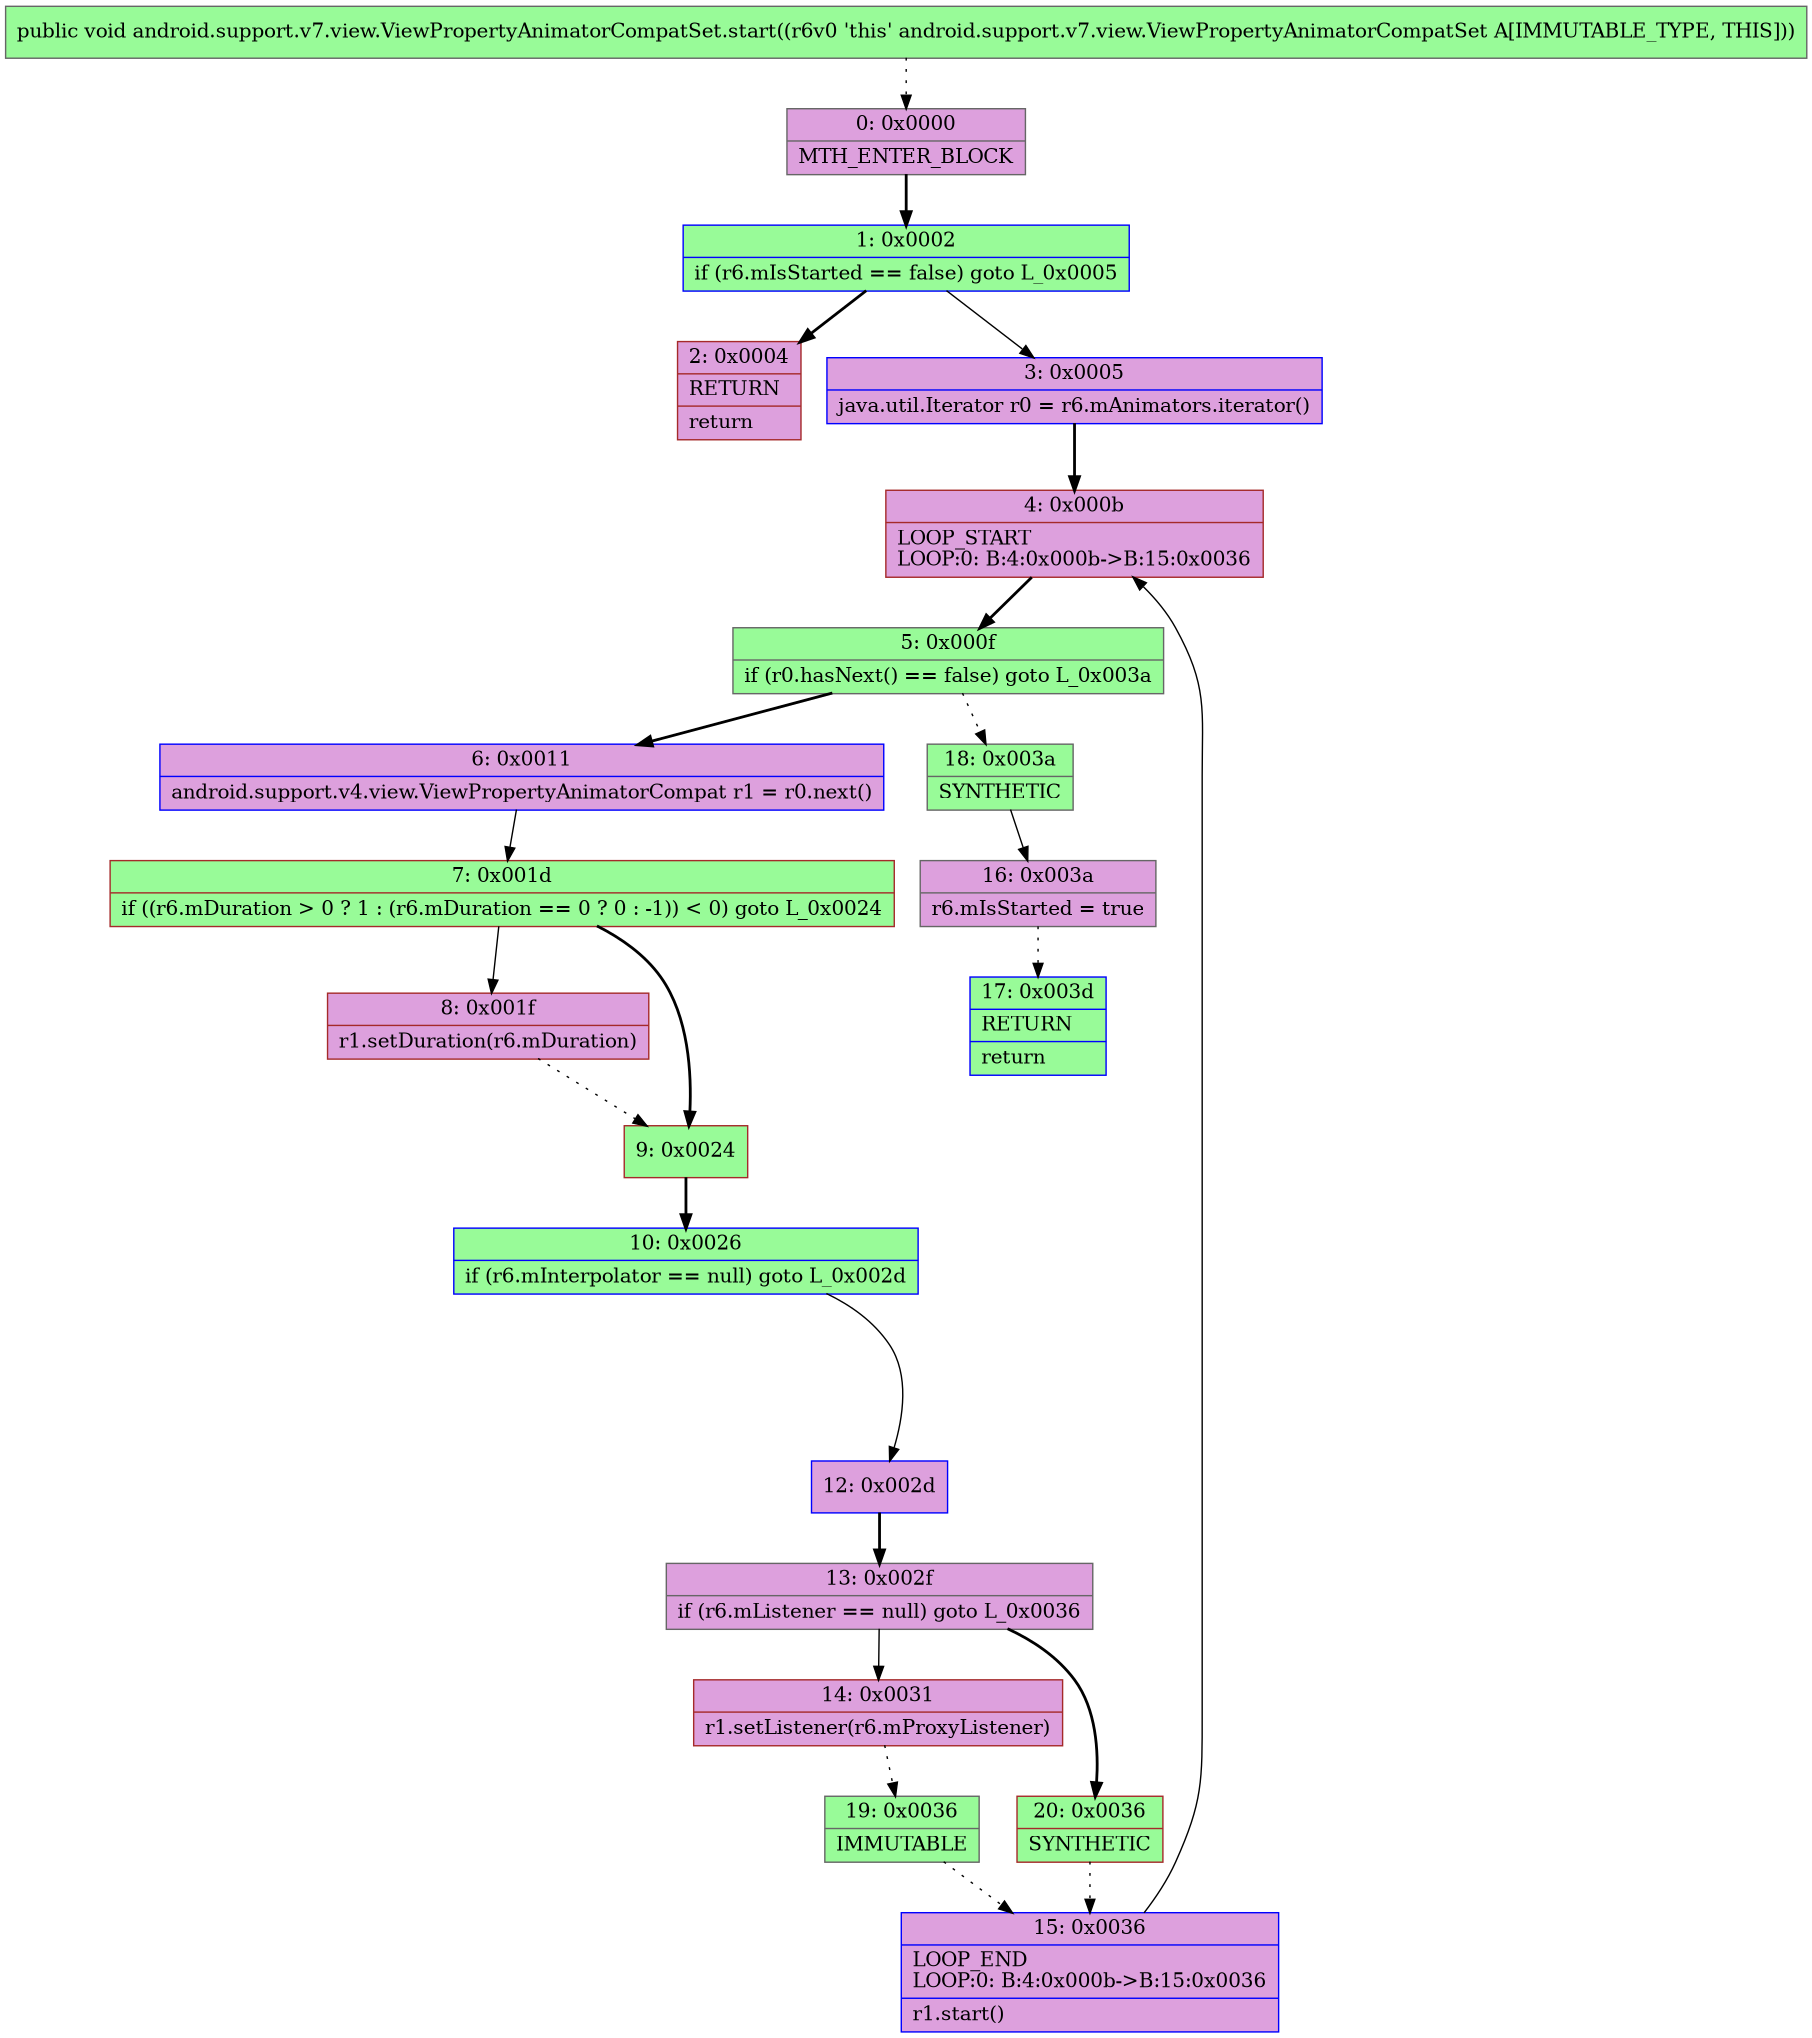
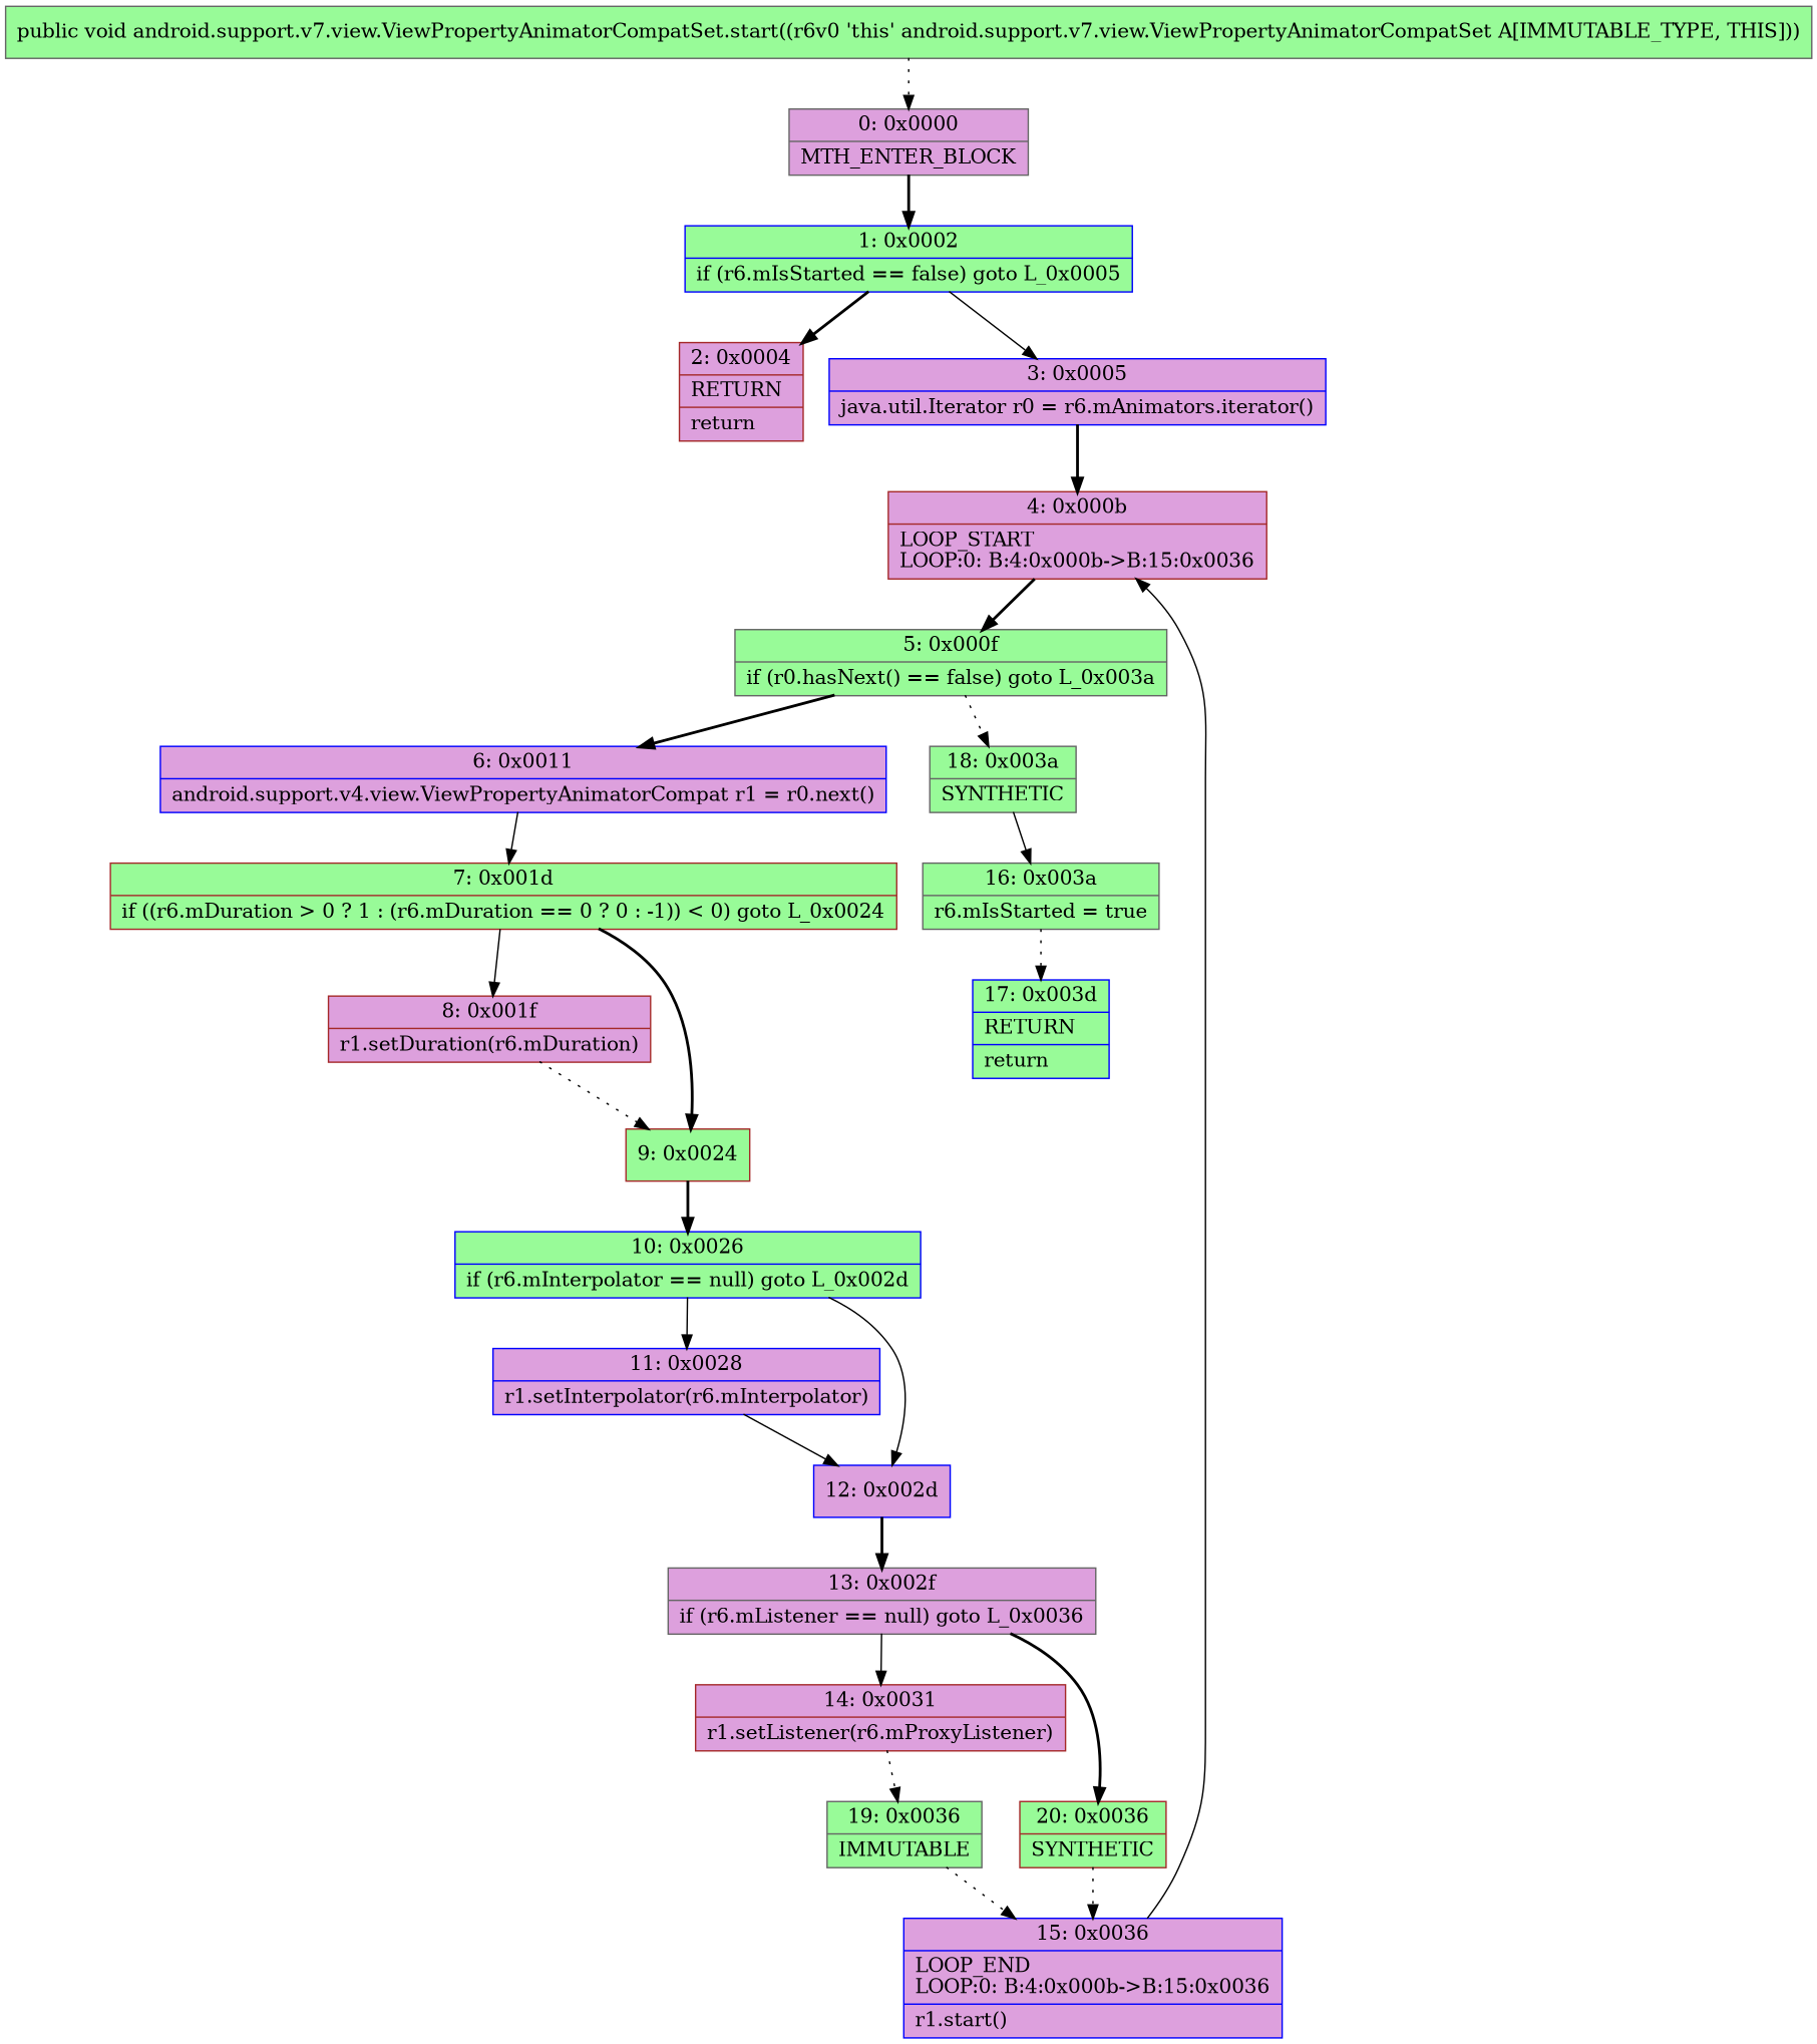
  digraph {
    node [color=blue fillcolor=plum shape=record style=filled]
    edge [style=bold]
    n1 [color=gray40 label="{0\:\ 0x0000|MTH_ENTER_BLOCK\l}"]
    n2 [fillcolor=palegreen label="{1\:\ 0x0002|if (r6.mIsStarted == false) goto L_0x0005\l}"]
    n3 [color=brown label="{2\:\ 0x0004|RETURN\l|return\l}"]
    n4 [label="{3\:\ 0x0005|java.util.Iterator r0 = r6.mAnimators.iterator()\l}"]
    n5 [color=brown label="{4\:\ 0x000b|LOOP_START\lLOOP:0: B:4:0x000b\-\>B:15:0x0036\l}"]
    n6 [color=gray40 fillcolor=palegreen label="{5\:\ 0x000f|if (r0.hasNext() == false) goto L_0x003a\l}"]
    n7 [label="{6\:\ 0x0011|android.support.v4.view.ViewPropertyAnimatorCompat r1 = r0.next()\l}"]
    n8 [color=gray40 fillcolor=palegreen label="{18\:\ 0x003a|SYNTHETIC\l}"]
    n9 [color=brown fillcolor=palegreen label="{7\:\ 0x001d|if ((r6.mDuration \> 0 ? 1 : (r6.mDuration == 0 ? 0 : \-1)) \< 0) goto L_0x0024\l}"]
-   n10 [color=gray40 label="{16\:\ 0x003a|r6.mIsStarted = true\l}"]
+   n10 [color=gray40 fillcolor=palegreen label="{16\:\ 0x003a|r6.mIsStarted = true\l}"]
    n11 [color=brown label="{8\:\ 0x001f|r1.setDuration(r6.mDuration)\l}"]
    n12 [color=brown fillcolor=palegreen label="{9\:\ 0x0024}"]
    n13 [fillcolor=palegreen label="{10\:\ 0x0026|if (r6.mInterpolator == null) goto L_0x002d\l}"]
+   n14 [label="{11\:\ 0x0028|r1.setInterpolator(r6.mInterpolator)\l}"]
    n15 [label="{12\:\ 0x002d}"]
    n16 [color=gray40 label="{13\:\ 0x002f|if (r6.mListener == null) goto L_0x0036\l}"]
    n17 [color=brown label="{14\:\ 0x0031|r1.setListener(r6.mProxyListener)\l}"]
    n18 [color=brown fillcolor=palegreen label="{20\:\ 0x0036|SYNTHETIC\l}"]
    n19 [color=gray40 fillcolor=palegreen label="{19\:\ 0x0036|IMMUTABLE\l}"]
    n20 [label="{15\:\ 0x0036|LOOP_END\lLOOP:0: B:4:0x000b\-\>B:15:0x0036\l|r1.start()\l}"]
    n21 [fillcolor=palegreen label="{17\:\ 0x003d|RETURN\l|return\l}"]
    n22 [color=gray40 fillcolor=palegreen label="{public void android.support.v7.view.ViewPropertyAnimatorCompatSet.start((r6v0 'this' android.support.v7.view.ViewPropertyAnimatorCompatSet A[IMMUTABLE_TYPE, THIS])) }"]
    n1 -> n2
    n2 -> n3
    n2 -> n4 [style=solid]
    n4 -> n5
    n5 -> n6
    n6 -> n7
    n6 -> n8 [style=dotted]
    n7 -> n9 [style=solid]
    n8 -> n10 [style=solid]
    n9 -> n11 [style=solid]
    n9 -> n12
    n10 -> n21 [style=dotted]
    n11 -> n12 [style=dotted]
    n12 -> n13
+   n13 -> n14 [style=solid]
    n13 -> n15 [style=solid]
+   n14 -> n15 [style=solid]
    n15 -> n16
    n16 -> n17 [style=solid]
    n16 -> n18
    n17 -> n19 [style=dotted]
    n18 -> n20 [style=dotted]
    n19 -> n20 [style=dotted]
    n20 -> n5 [style=solid]
    n22 -> n1 [style=dotted]
  }
